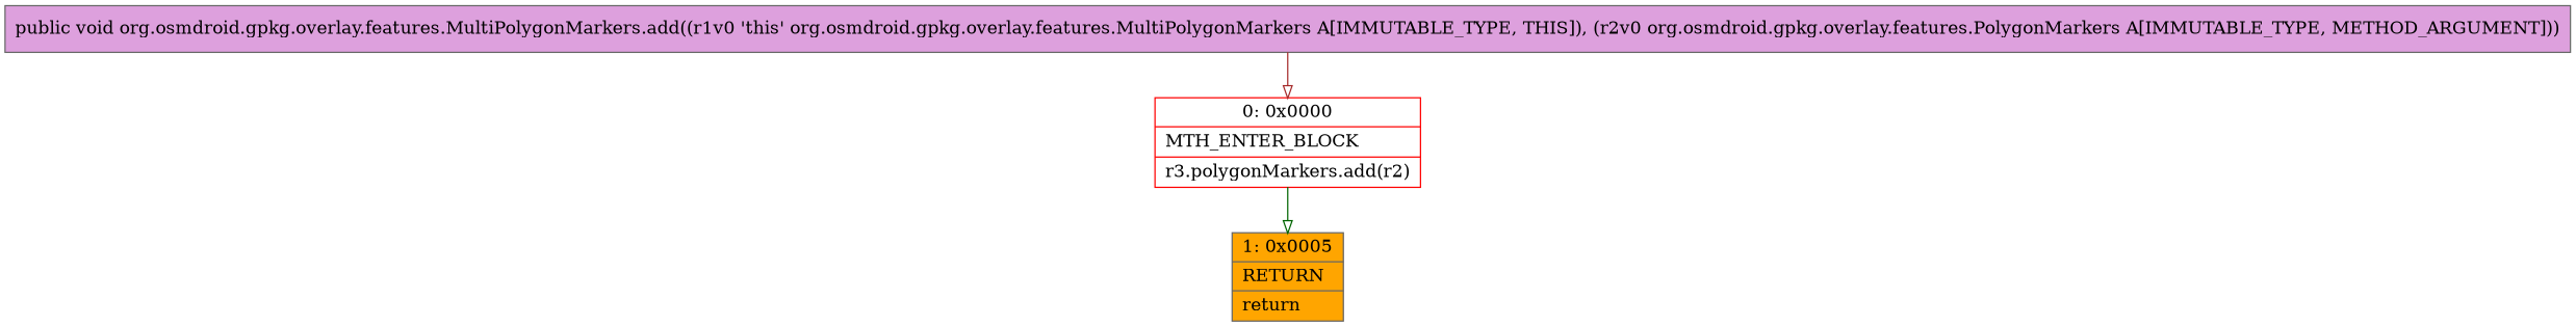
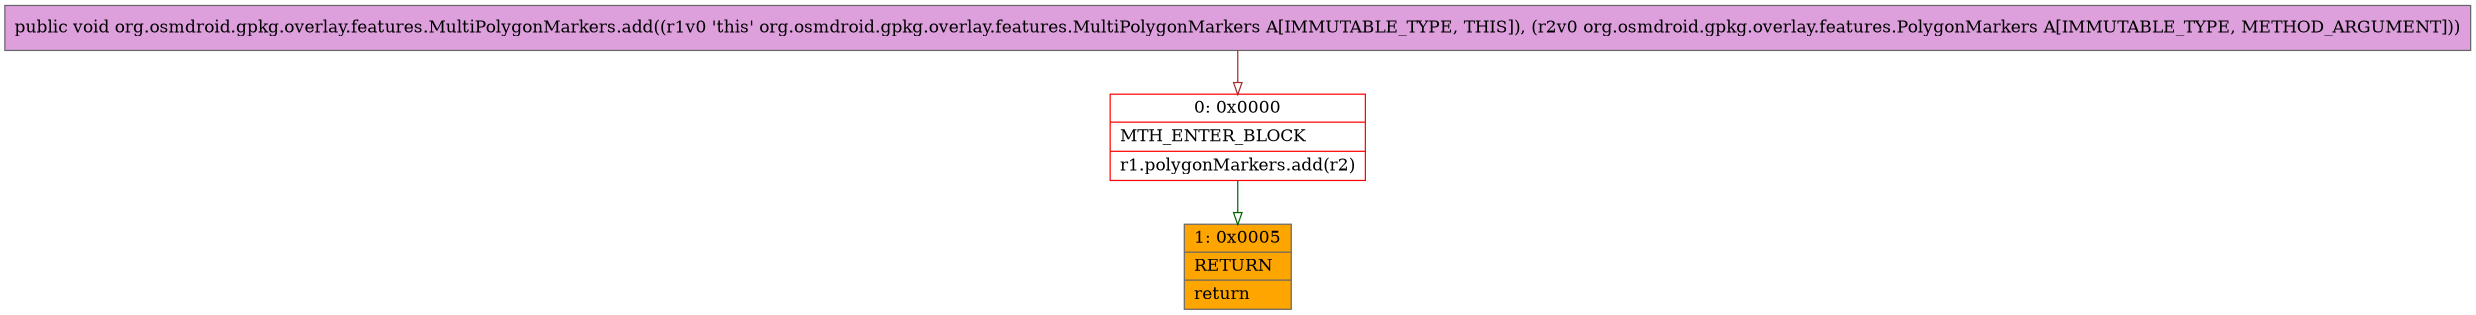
  digraph {
    node [shape=record style=filled color=gray40]
    edge [arrowhead=onormal]
-   n1 [label="{0\:\ 0x0000|MTH_ENTER_BLOCK\l|r3.polygonMarkers.add(r2)\l}" fillcolor=white color=red]
+   n1 [label="{0\:\ 0x0000|MTH_ENTER_BLOCK\l|r1.polygonMarkers.add(r2)\l}" fillcolor=white color=red]
    n2 [label="{1\:\ 0x0005|RETURN\l|return\l}" fillcolor=orange]
    n3 [label="{public void org.osmdroid.gpkg.overlay.features.MultiPolygonMarkers.add((r1v0 'this' org.osmdroid.gpkg.overlay.features.MultiPolygonMarkers A[IMMUTABLE_TYPE, THIS]), (r2v0 org.osmdroid.gpkg.overlay.features.PolygonMarkers A[IMMUTABLE_TYPE, METHOD_ARGUMENT])) }" fillcolor=plum]
    n1 -> n2 [color=darkgreen]
    n3 -> n1 [color=brown]
  }
